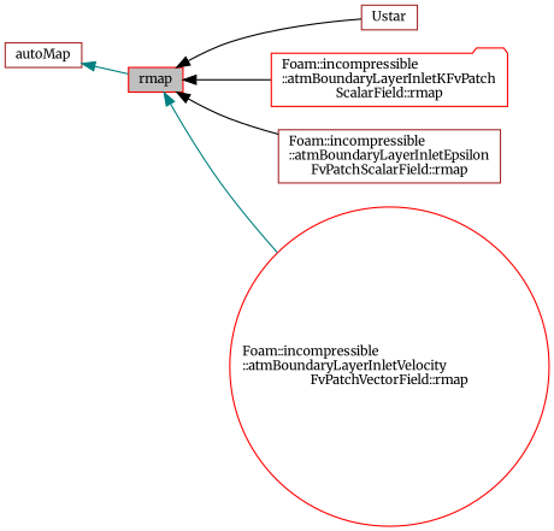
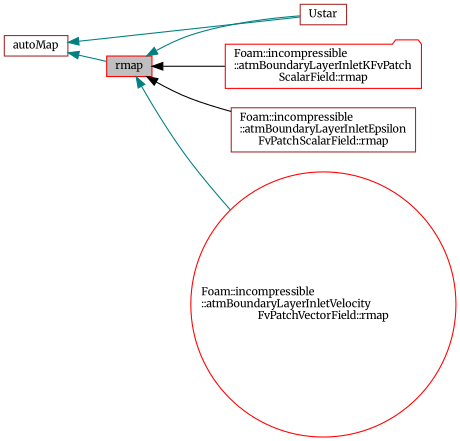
  digraph {
    fontname=Merriweather
    rankdir=LR
    node [color=red fontname=Merriweather fontsize=10 shape=box]
    edge [color=teal dir=back fontname=Merriweather fontsize=10 labelfontname=FreeSans labelfontsize=10 style=solid]
    n1 [fillcolor=grey75 fontcolor=black height=0.2 label=rmap style=filled width=0.4]
    n2 [color=brown height=0.2 label=Ustar width=0.4]
    n3 [height=0.2 label="Foam::incompressible\l::atmBoundaryLayerInletKFvPatch\lScalarField::rmap" shape=folder width=0.4]
    n4 [color=brown height=0.2 label="Foam::incompressible\l::atmBoundaryLayerInletEpsilon\lFvPatchScalarField::rmap" width=0.4]
    n5 [height=0.2 label="Foam::incompressible\l::atmBoundaryLayerInletVelocity\lFvPatchVectorField::rmap" shape=circle width=0.4]
    n6 [color=brown height=0.2 label=autoMap width=0.4]
-   n1 -> n2 [color=black]
+   n1 -> n2
    n1 -> n3 [color=black]
    n1 -> n4 [color=black]
    n1 -> n5
    n6 -> n1
+   n6 -> n2
  }
